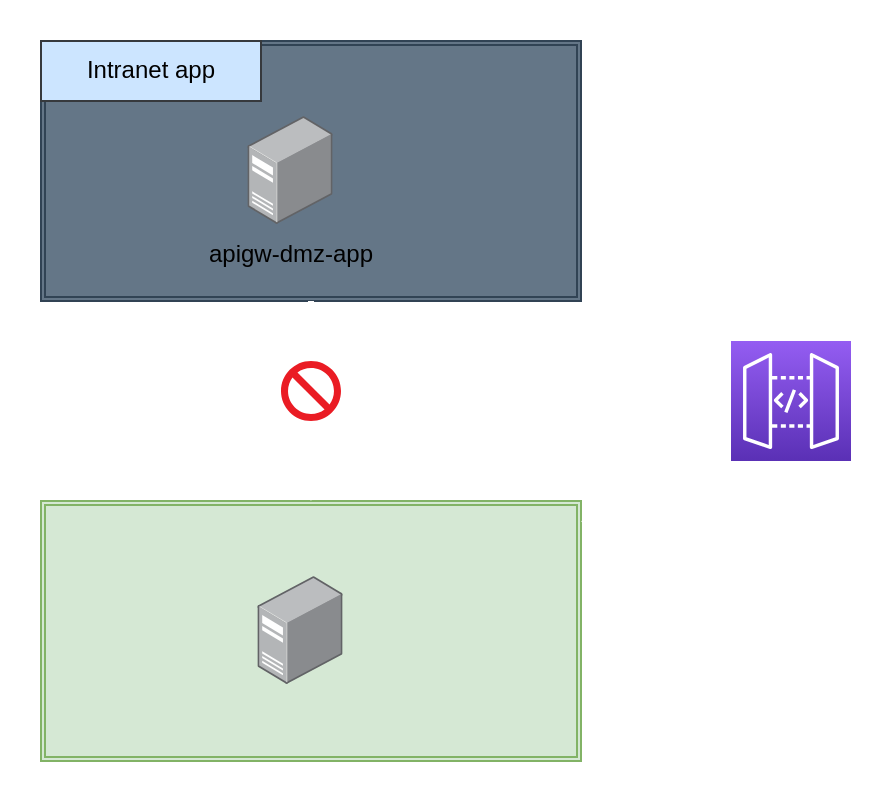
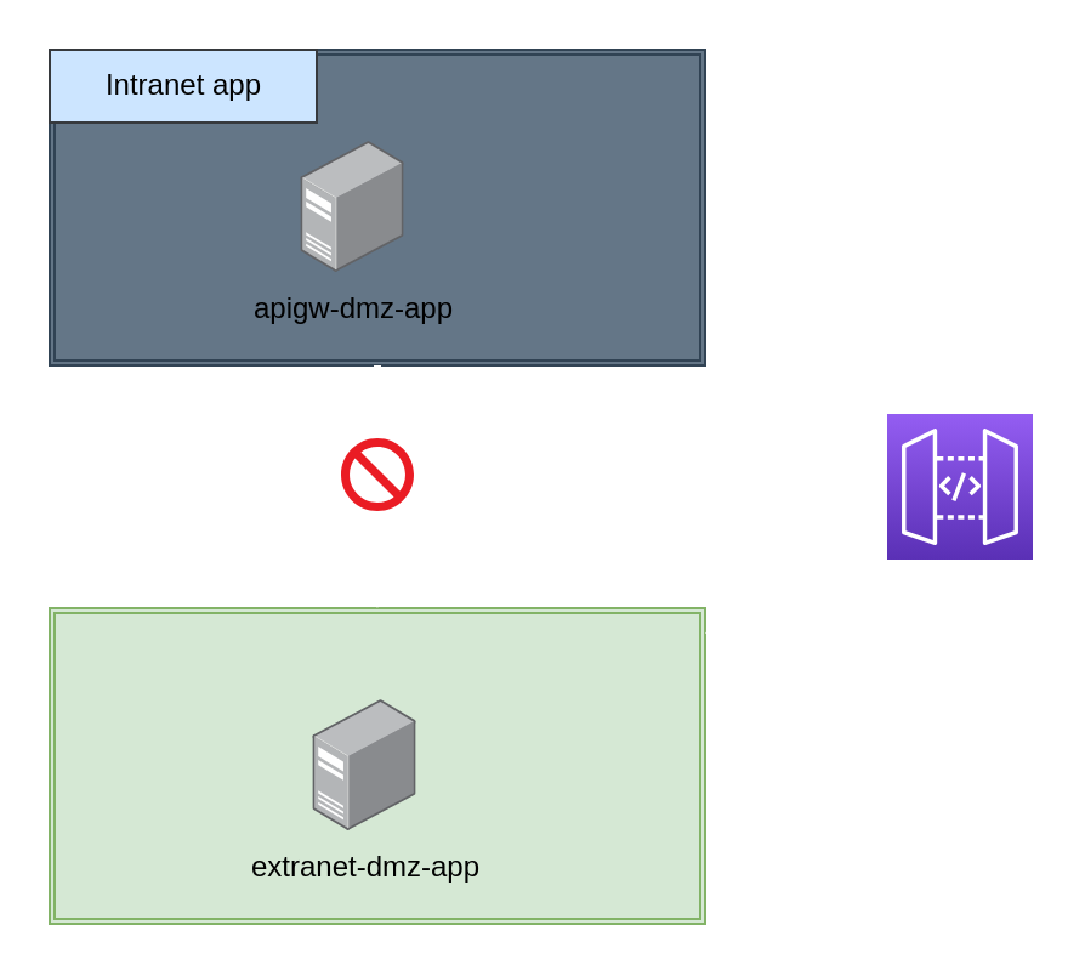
  <mxCell id="0" />
  <mxCell id="1" parent="0" />
  <mxCell id="2" value="" style="group;fillColor=#cdeb8b;strokeColor=#36393d;container=0;" parent="1" vertex="1" connectable="0"><mxGeometry x="20" y="250" width="270" height="130" as="geometry" /></mxCell>
  <mxCell id="3" value="" style="shape=ext;double=1;rounded=0;whiteSpace=wrap;html=1;fillColor=#d5e8d4;strokeColor=#82b366;container=0;" parent="1" vertex="1"><mxGeometry x="20" y="250" width="270" height="130" as="geometry" /></mxCell>
  <mxCell id="4" value="" style="points=[];aspect=fixed;html=1;align=center;shadow=0;dashed=0;image;image=img/lib/allied_telesis/computer_and_terminals/Server_Desktop.svg;fontColor=#000000;container=0;" parent="1" vertex="1"><mxGeometry x="128.7" y="288" width="42.6" height="54" as="geometry" /></mxCell>
+ <mxCell id="5" value="extranet-dmz-app" style="text;html=1;align=center;verticalAlign=middle;resizable=0;points=[];autosize=1;strokeColor=none;fillColor=none;fontColor=#000000;container=0;" parent="1" vertex="1"><mxGeometry x="90" y="342" width="120" height="30" as="geometry" /></mxCell>
  <mxCell id="6" style="edgeStyle=none;html=1;exitX=0.5;exitY=1;exitDx=0;exitDy=0;entryX=0.5;entryY=0;entryDx=0;entryDy=0;fontColor=#000000;strokeColor=#FFFFFF;strokeWidth=3;startArrow=none;" parent="1" source="13" target="3" edge="1"><mxGeometry relative="1" as="geometry" /></mxCell>
  <mxCell id="7" style="edgeStyle=none;jumpSize=12;html=1;exitX=1;exitY=0.75;exitDx=0;exitDy=0;strokeColor=#FFFFFF;strokeWidth=3;fontColor=#000000;" parent="1" source="8" target="15" edge="1"><mxGeometry relative="1" as="geometry" /></mxCell>
  <mxCell id="8" value="" style="shape=ext;double=1;rounded=0;whiteSpace=wrap;html=1;fillColor=#647687;strokeColor=#314354;fontColor=#ffffff;" parent="1" vertex="1"><mxGeometry x="20" y="20" width="270" height="130" as="geometry" /></mxCell>
  <mxCell id="9" value="&lt;font color=&quot;#000000&quot;&gt;Intranet app&lt;/font&gt;" style="text;html=1;align=center;verticalAlign=middle;resizable=0;points=[];autosize=1;fillColor=#cce5ff;strokeColor=#36393d;" parent="1" vertex="1"><mxGeometry x="20" y="20" width="110" height="30" as="geometry" /></mxCell>
  <mxCell id="10" value="" style="points=[];aspect=fixed;html=1;align=center;shadow=0;dashed=0;image;image=img/lib/allied_telesis/computer_and_terminals/Server_Desktop.svg;fontColor=#000000;" parent="1" vertex="1"><mxGeometry x="123.7" y="58" width="42.6" height="54" as="geometry" /></mxCell>
  <mxCell id="11" value="apigw-dmz-app" style="text;html=1;align=center;verticalAlign=middle;resizable=0;points=[];autosize=1;strokeColor=none;fillColor=none;fontColor=#000000;" parent="1" vertex="1"><mxGeometry x="90" y="112" width="110" height="30" as="geometry" /></mxCell>
  <mxCell id="12" value="" style="edgeStyle=none;html=1;exitX=0.5;exitY=1;exitDx=0;exitDy=0;entryX=0.5;entryY=0;entryDx=0;entryDy=0;fontColor=#000000;strokeColor=#FFFFFF;strokeWidth=3;endArrow=none;" parent="1" source="8" target="13" edge="1"><mxGeometry relative="1" as="geometry"><mxPoint x="155" y="150" as="sourcePoint" /><mxPoint x="155" y="250" as="targetPoint" /></mxGeometry></mxCell>
  <mxCell id="13" value="" style="sketch=0;aspect=fixed;pointerEvents=1;shadow=0;dashed=0;html=1;strokeColor=none;labelPosition=center;verticalLabelPosition=bottom;verticalAlign=top;align=center;shape=mxgraph.mscae.enterprise.not_allowed;fillColor=#EA1C24;fontColor=#000000;" parent="1" vertex="1"><mxGeometry x="140" y="180" width="30" height="30" as="geometry" /></mxCell>
  <mxCell id="14" style="edgeStyle=none;jumpSize=12;html=1;exitX=0;exitY=1;exitDx=0;exitDy=0;exitPerimeter=0;strokeColor=#FFFFFF;strokeWidth=3;fontColor=#000000;" parent="1" source="15" target="3" edge="1"><mxGeometry relative="1" as="geometry" /></mxCell>
  <mxCell id="15" value="" style="sketch=0;points=[[0,0,0],[0.25,0,0],[0.5,0,0],[0.75,0,0],[1,0,0],[0,1,0],[0.25,1,0],[0.5,1,0],[0.75,1,0],[1,1,0],[0,0.25,0],[0,0.5,0],[0,0.75,0],[1,0.25,0],[1,0.5,0],[1,0.75,0]];outlineConnect=0;fontColor=#232F3E;gradientColor=#945DF2;gradientDirection=north;fillColor=#5A30B5;strokeColor=#ffffff;dashed=0;verticalLabelPosition=bottom;verticalAlign=top;align=center;html=1;fontSize=12;fontStyle=0;aspect=fixed;shape=mxgraph.aws4.resourceIcon;resIcon=mxgraph.aws4.api_gateway;" parent="1" vertex="1"><mxGeometry x="365" y="170" width="60" height="60" as="geometry" /></mxCell>
